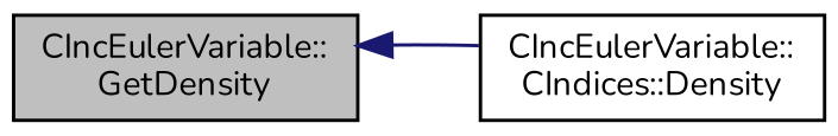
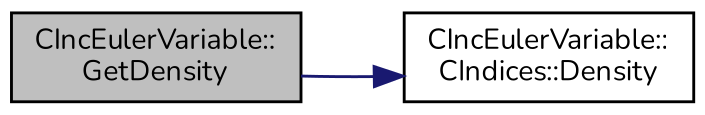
  digraph {
    rankdir=LR
    fontname=Nunito
    node [color=black fontname=Nunito fontsize=10 shape=record style=filled]
    n1 [fillcolor=grey75 fontcolor=black height=0.2 label="CIncEulerVariable::\lGetDensity" width=0.4]
    n2 [fillcolor=white height=0.2 label="CIncEulerVariable::\lCIndices::Density" width=0.4]
-   n2 -> n1 [color=midnightblue fontname=Nunito fontsize=10 labelfontname=Helvetica labelfontsize=10 style=solid]
+   n1 -> n2 [color=midnightblue fontname=Nunito fontsize=10 labelfontname=Helvetica labelfontsize=10 style=solid]
  }
